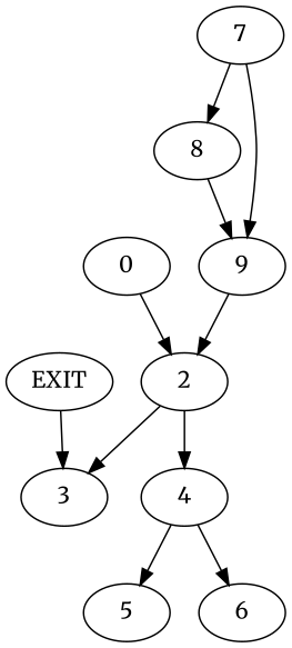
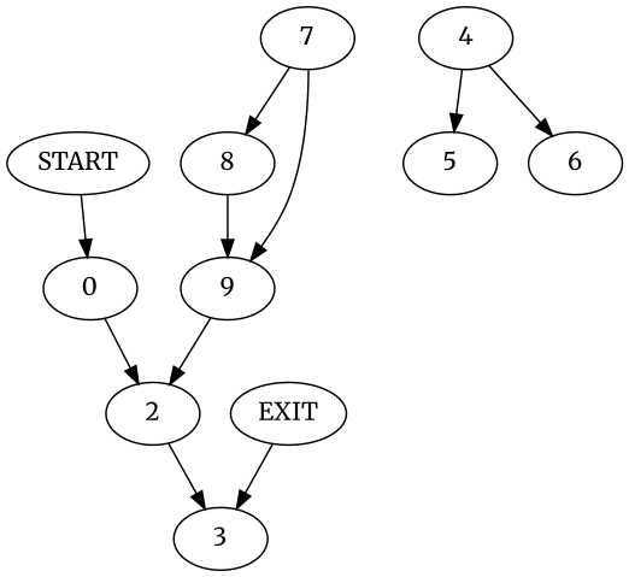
  digraph {
    fontname=Merriweather
    node [fontname=Merriweather]
    edge [fontname=Merriweather]
+   n1 [label=START]
    n2 [label=0]
    2
    n4 [label=EXIT]
    3
    4
    5
    6
    7
    8
    9
+   n1 -> n2
    n2 -> 2
    2 -> 3
-   2 -> 4
    n4 -> 3
    4 -> 5
    4 -> 6
    7 -> 8
    7 -> 9
    8 -> 9
    9 -> 2
  }
